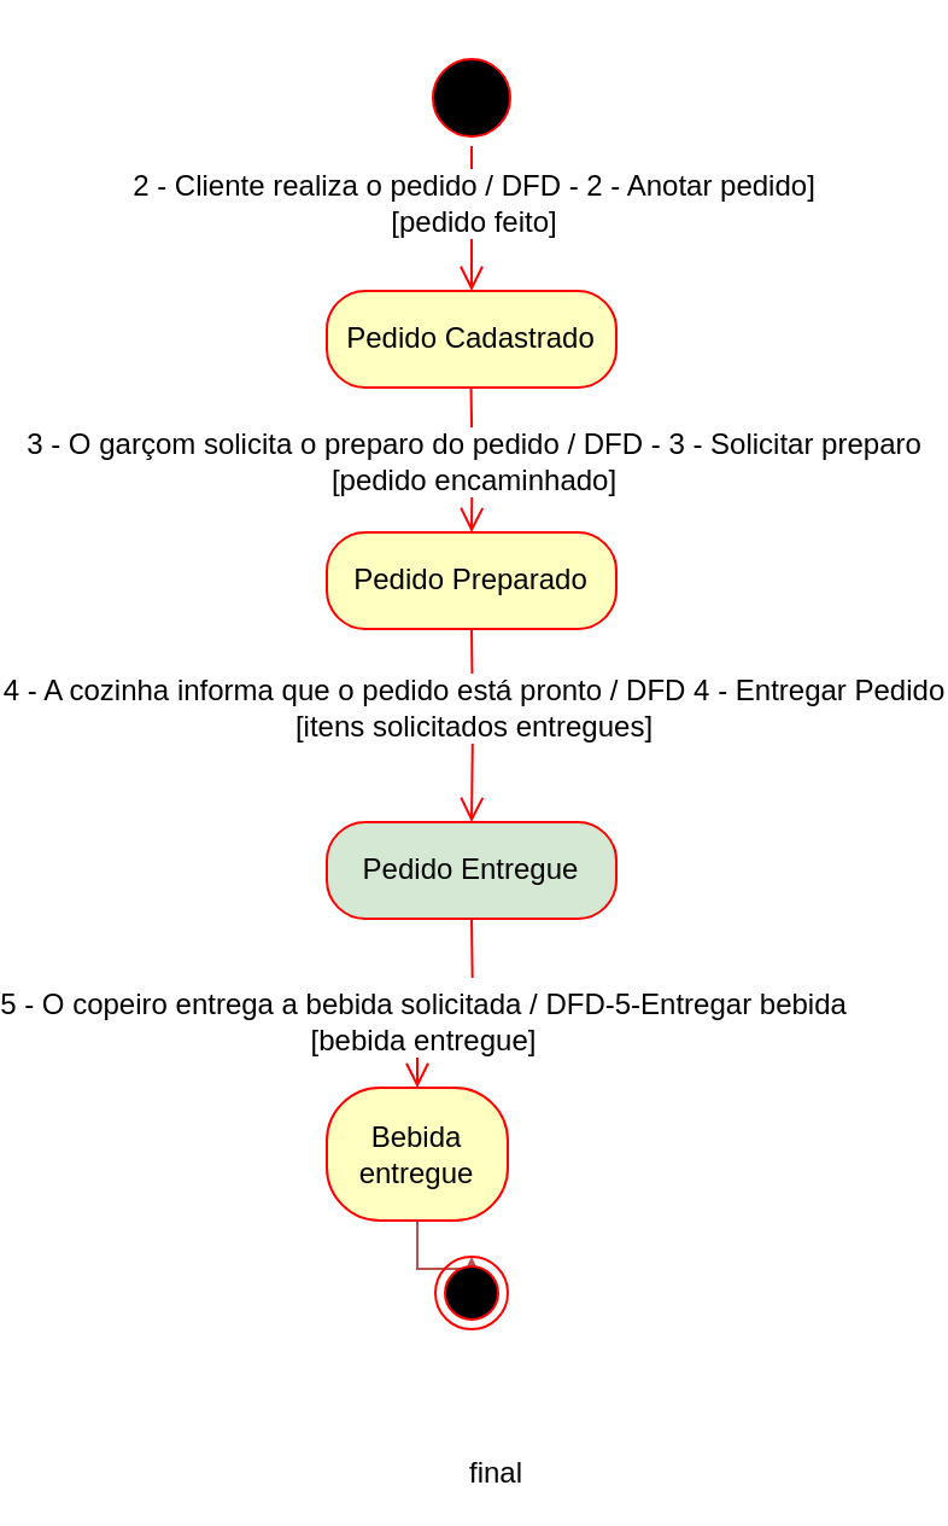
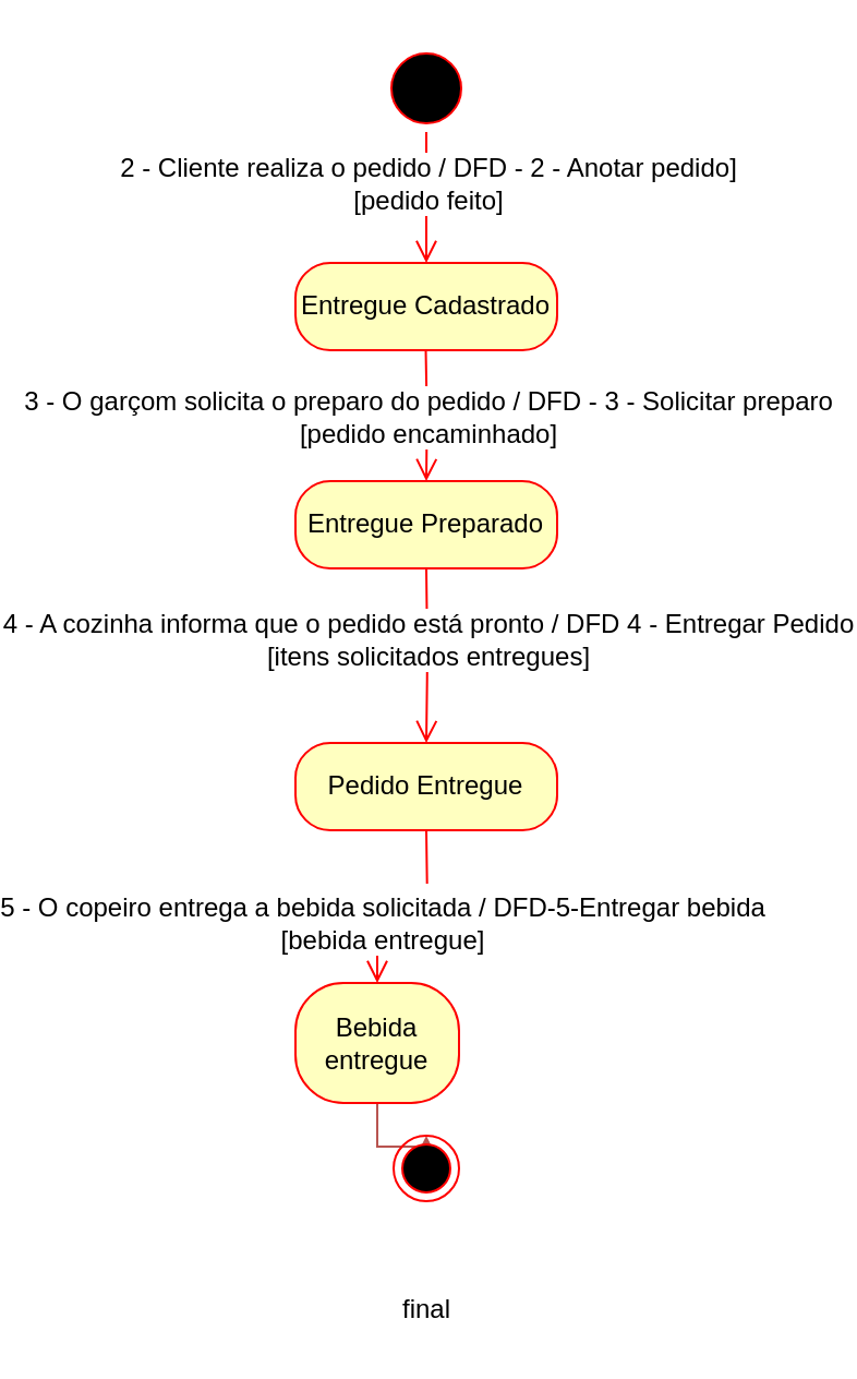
  <mxCell id="0" />
  <mxCell id="1" parent="0" />
  <mxCell id="2" value="" style="ellipse;html=1;shape=startState;fillColor=#000000;strokeColor=#ff0000;" parent="1" vertex="1"><mxGeometry x="60" y="20" width="40" height="40" as="geometry" /></mxCell>
  <mxCell id="3" value="" style="edgeStyle=orthogonalEdgeStyle;html=1;verticalAlign=bottom;endArrow=open;endSize=8;strokeColor=#ff0000;" parent="1" source="2" target="5" edge="1"><mxGeometry relative="1" as="geometry"><mxPoint x="75" y="130" as="targetPoint" /><Array as="points"><mxPoint x="80" y="130" /></Array></mxGeometry></mxCell>
  <mxCell id="4" value="2 - Cliente realiza o pedido / DFD - 2 - Anotar pedido]&lt;br&gt;[pedido feito]" style="text;html=1;align=center;verticalAlign=middle;resizable=0;points=[];labelBackgroundColor=#ffffff;" parent="3" vertex="1" connectable="0"><mxGeometry x="1" y="37" relative="1" as="geometry"><mxPoint x="-37" y="-37" as="offset" /></mxGeometry></mxCell>
- <mxCell id="5" value="Pedido Cadastrado" style="rounded=1;whiteSpace=wrap;html=1;arcSize=40;fontColor=#000000;fillColor=#ffffc0;strokeColor=#ff0000;" parent="1" vertex="1"><mxGeometry x="20" y="120" width="120" height="40" as="geometry" /></mxCell>
+ <mxCell id="5" value="Entregue Cadastrado" style="rounded=1;whiteSpace=wrap;html=1;arcSize=40;fontColor=#000000;fillColor=#ffffc0;strokeColor=#ff0000;" parent="1" vertex="1"><mxGeometry x="20" y="120" width="120" height="40" as="geometry" /></mxCell>
  <mxCell id="6" value="" style="edgeStyle=orthogonalEdgeStyle;html=1;verticalAlign=bottom;endArrow=open;endSize=8;strokeColor=#ff0000;entryX=0.5;entryY=0;entryDx=0;entryDy=0;" parent="1" target="7" edge="1"><mxGeometry relative="1" as="geometry"><mxPoint x="79.76" y="240" as="targetPoint" /><mxPoint x="79.76" y="160" as="sourcePoint" /><Array as="points" /></mxGeometry></mxCell>
- <mxCell id="7" value="Pedido Preparado" style="rounded=1;whiteSpace=wrap;html=1;arcSize=40;fontColor=#000000;fillColor=#ffffc0;strokeColor=#ff0000;" parent="1" vertex="1"><mxGeometry x="20" y="220" width="120" height="40" as="geometry" /></mxCell>
- <mxCell id="8" value="Pedido Entregue" style="rounded=1;whiteSpace=wrap;html=1;arcSize=40;fontColor=#000000;fillColor=#d5e8d4;strokeColor=#ff0000;" parent="1" vertex="1"><mxGeometry x="20" y="340" width="120" height="40" as="geometry" /></mxCell>
+ <mxCell id="7" value="Entregue Preparado" style="rounded=1;whiteSpace=wrap;html=1;arcSize=40;fontColor=#000000;fillColor=#ffffc0;strokeColor=#ff0000;" parent="1" vertex="1"><mxGeometry x="20" y="220" width="120" height="40" as="geometry" /></mxCell>
+ <mxCell id="8" value="Pedido Entregue" style="rounded=1;whiteSpace=wrap;html=1;arcSize=40;fontColor=#000000;fillColor=#ffffc0;strokeColor=#ff0000;" parent="1" vertex="1"><mxGeometry x="20" y="340" width="120" height="40" as="geometry" /></mxCell>
  <mxCell id="9" value="" style="edgeStyle=orthogonalEdgeStyle;html=1;verticalAlign=bottom;endArrow=open;endSize=8;strokeColor=#ff0000;entryX=0.5;entryY=0;entryDx=0;entryDy=0;" parent="1" target="8" edge="1"><mxGeometry relative="1" as="geometry"><mxPoint x="80.24" y="320" as="targetPoint" /><mxPoint x="80" y="260" as="sourcePoint" /><Array as="points" /></mxGeometry></mxCell>
  <mxCell id="10" value="4 - A cozinha informa que o pedido está pronto / DFD 4 - Entregar Pedido&lt;br&gt;[itens solicitados entregues]" style="text;html=1;align=center;verticalAlign=middle;resizable=0;points=[];labelBackgroundColor=#ffffff;" parent="9" vertex="1" connectable="0"><mxGeometry x="-0.233" relative="1" as="geometry"><mxPoint y="1.38" as="offset" /></mxGeometry></mxCell>
  <mxCell id="11" value="" style="edgeStyle=orthogonalEdgeStyle;html=1;verticalAlign=bottom;endArrow=open;endSize=8;strokeColor=#ff0000;entryX=0.5;entryY=0;entryDx=0;entryDy=0;" parent="1" target="15" edge="1"><mxGeometry relative="1" as="geometry"><mxPoint x="80.24" y="440" as="targetPoint" /><mxPoint x="80" y="380" as="sourcePoint" /><Array as="points" /></mxGeometry></mxCell>
  <mxCell id="12" value="5 -&amp;nbsp;&lt;font color=&quot;#000000&quot;&gt;&lt;font face=&quot;Arial, serif&quot;&gt;&lt;font size=&quot;1&quot;&gt;&lt;span lang=&quot;pt-BR&quot; style=&quot;font-size: 12px&quot;&gt;O&amp;nbsp;&lt;/span&gt;&lt;/font&gt;&lt;/font&gt;&lt;/font&gt;&lt;font face=&quot;Arial, serif&quot;&gt;&lt;font style=&quot;font-size: 12pt&quot;&gt;&lt;span lang=&quot;pt-BR&quot; style=&quot;font-size: 12px&quot;&gt;copeiro entrega a bebida solicitada&lt;/span&gt;&lt;/font&gt;&lt;/font&gt;&amp;nbsp;/ DFD-5-Entregar bebida&lt;br&gt;[bebida entregue]" style="text;html=1;align=center;verticalAlign=middle;resizable=0;points=[];labelBackgroundColor=#ffffff;" parent="11" vertex="1" connectable="0"><mxGeometry y="10" relative="1" as="geometry"><mxPoint x="-10" y="-5.17" as="offset" /></mxGeometry></mxCell>
  <mxCell id="13" value="3 - O garçom solicita o preparo do pedido / DFD - 3 - Solicitar preparo&lt;br&gt;[pedido encaminhado]" style="text;html=1;align=center;verticalAlign=middle;resizable=0;points=[];labelBackgroundColor=#ffffff;" parent="1" vertex="1" connectable="0"><mxGeometry x="80" y="190.003" as="geometry"><mxPoint as="offset" /></mxGeometry></mxCell>
  <mxCell id="14" style="edgeStyle=orthogonalEdgeStyle;rounded=0;orthogonalLoop=1;jettySize=auto;html=1;entryX=0.5;entryY=0;entryDx=0;entryDy=0;fillColor=#f8cecc;strokeColor=#b85450;" parent="1" source="15" target="16" edge="1"><mxGeometry relative="1" as="geometry" /></mxCell>
  <mxCell id="15" value="Bebida entregue" style="rounded=1;whiteSpace=wrap;html=1;arcSize=40;fontColor=#000000;fillColor=#ffffc0;strokeColor=#ff0000;" parent="1" vertex="1"><mxGeometry x="20" y="450" width="75" height="55" as="geometry" /></mxCell>
  <mxCell id="16" value="" style="ellipse;html=1;shape=endState;fillColor=#000000;strokeColor=#ff0000;" parent="1" vertex="1"><mxGeometry x="65" y="520" width="30" height="30" as="geometry" /></mxCell>
- <mxCell id="17" value="final" style="text;html=1;align=center;verticalAlign=middle;resizable=0;points=[];autosize=1;" parent="1" vertex="1"><mxGeometry x="70" y="600" width="40" height="20" as="geometry" /></mxCell>
+ <mxCell id="17" value="final" style="text;html=1;align=center;verticalAlign=middle;resizable=0;points=[];autosize=1;" parent="1" vertex="1"><mxGeometry x="60" y="590" width="40" height="20" as="geometry" /></mxCell>
